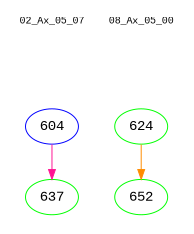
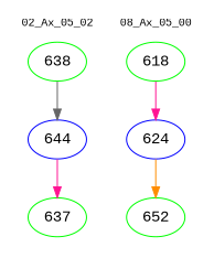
  digraph {
    fontname="Liberation Mono"
    node [color=green fontname="Liberation Mono"]
    edge [color=deeppink fontname="Liberation Mono"]
-   n2 [color=blue label=604]
+   n1 [label=638]
+   n2 [color=blue label=644]
    n3 [label=637]
-   n5 [label=624]
+   n4 [label=618]
+   n5 [color=blue label=624]
    n6 [label=652]
    subgraph cluster_1 {
      color=white
      fontsize=10
-     label="02_Ax_05_07"
+     label="02_Ax_05_02"
+     n1
      n2
      n3
    }
    subgraph cluster_2 {
      color=white
      fontsize=10
      label="08_Ax_05_00"
+     n4
      n5
      n6
    }
+   n1 -> n2 [color=gray40]
    n2 -> n3
+   n4 -> n5
    n5 -> n6 [color=darkorange]
  }
